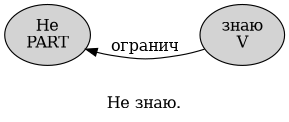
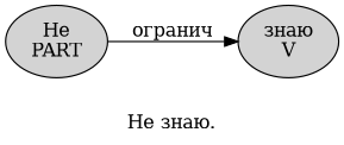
  digraph {
    label="Не знаю."
    rankdir=LR
    node [fillcolor=lightgray penwidth=1 shape=ellipse style=filled]
    n1 [label="Не\nPART"]
    n2 [label="знаю\nV"]
-   n2 -> n1 [label="огранич"]
+   n1 -> n2 [label="огранич"]
  }
